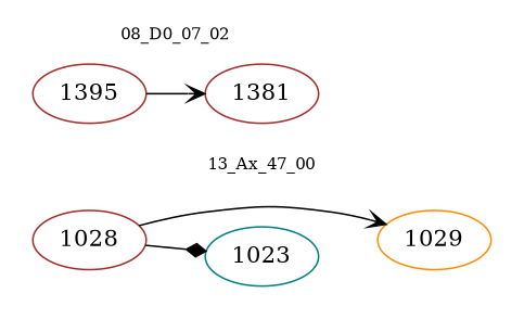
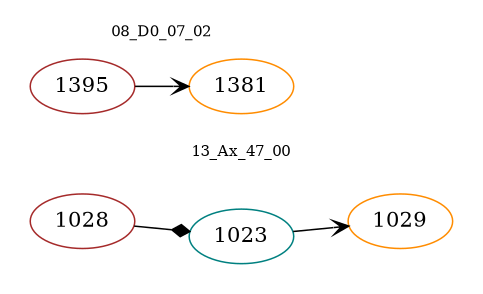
  digraph {
    rankdir=LR
    node [color=brown]
    edge [arrowhead=vee color=black]
    n1 [label=1028]
    n2 [color=teal label=1023]
    n3 [color=darkorange label=1029]
    n4 [label=1395]
-   n5 [label=1381]
+   n5 [color=darkorange label=1381]
    subgraph cluster_1 {
      color=white
      fontsize=10
      label="13_Ax_47_00"
      n1
      n2
      n3
    }
    subgraph cluster_2 {
      color=white
      fontsize=10
      label="08_D0_07_02"
      n4
      n5
    }
    n1 -> n2 [arrowhead=diamond]
-   n1 -> n3
+   n2 -> n3
    n4 -> n5
  }
